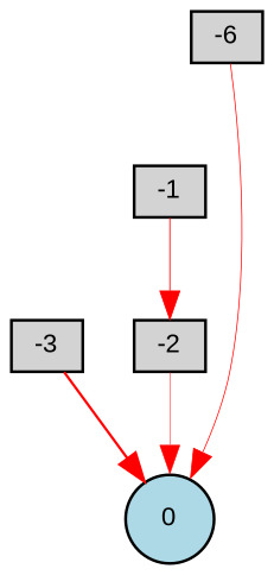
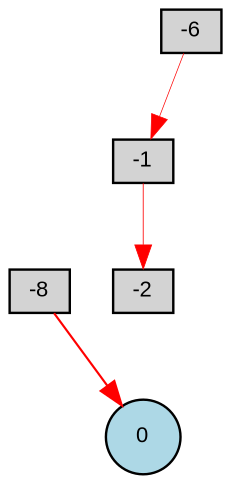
  digraph {
    fontname="Liberation Sans"
    node [fillcolor=lightgray fontname="Liberation Sans" fontsize=9 shape=box style=filled]
    edge [color=red fontname="Liberation Sans" style=solid]
    -1 [height=0.2 width=0.2]
    -2 [height=0.2 width=0.2]
    0 [fillcolor=lightblue height=0.2 shape=circle width=0.2]
-   -3 [height=0.2 width=0.2]
+   -3 [height=0.2 width=0.2 label=-8]
    n5 [height=0.2 label=-6 width=0.2]
    -1 -> -2 [penwidth=0.3401152423467002]
-   -2 -> 0 [penwidth=0.19512179327201662]
    -3 -> 0 [penwidth=0.8885551904404329]
-   n5 -> 0 [penwidth=0.29597710917743514]
+   n5 -> -1 [penwidth=0.29597710917743514]
  }
